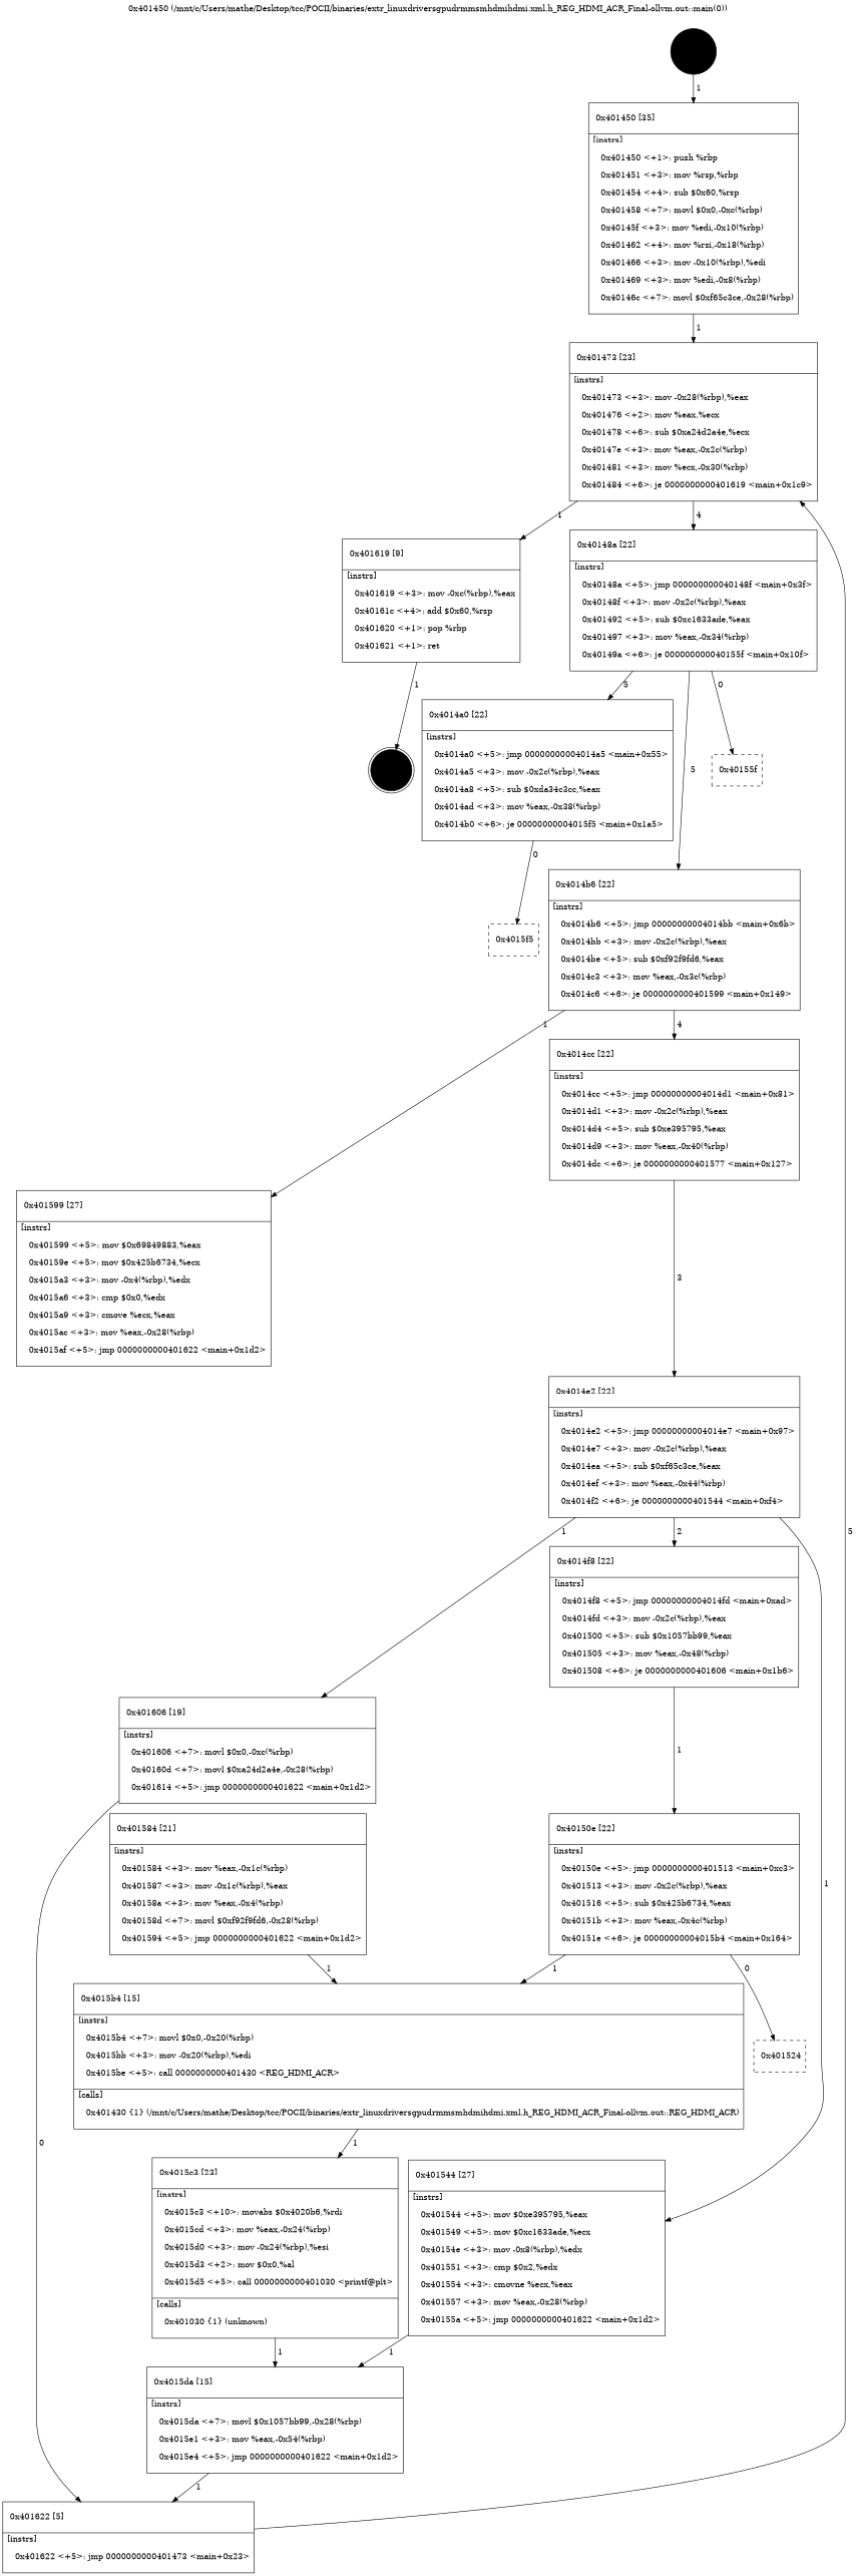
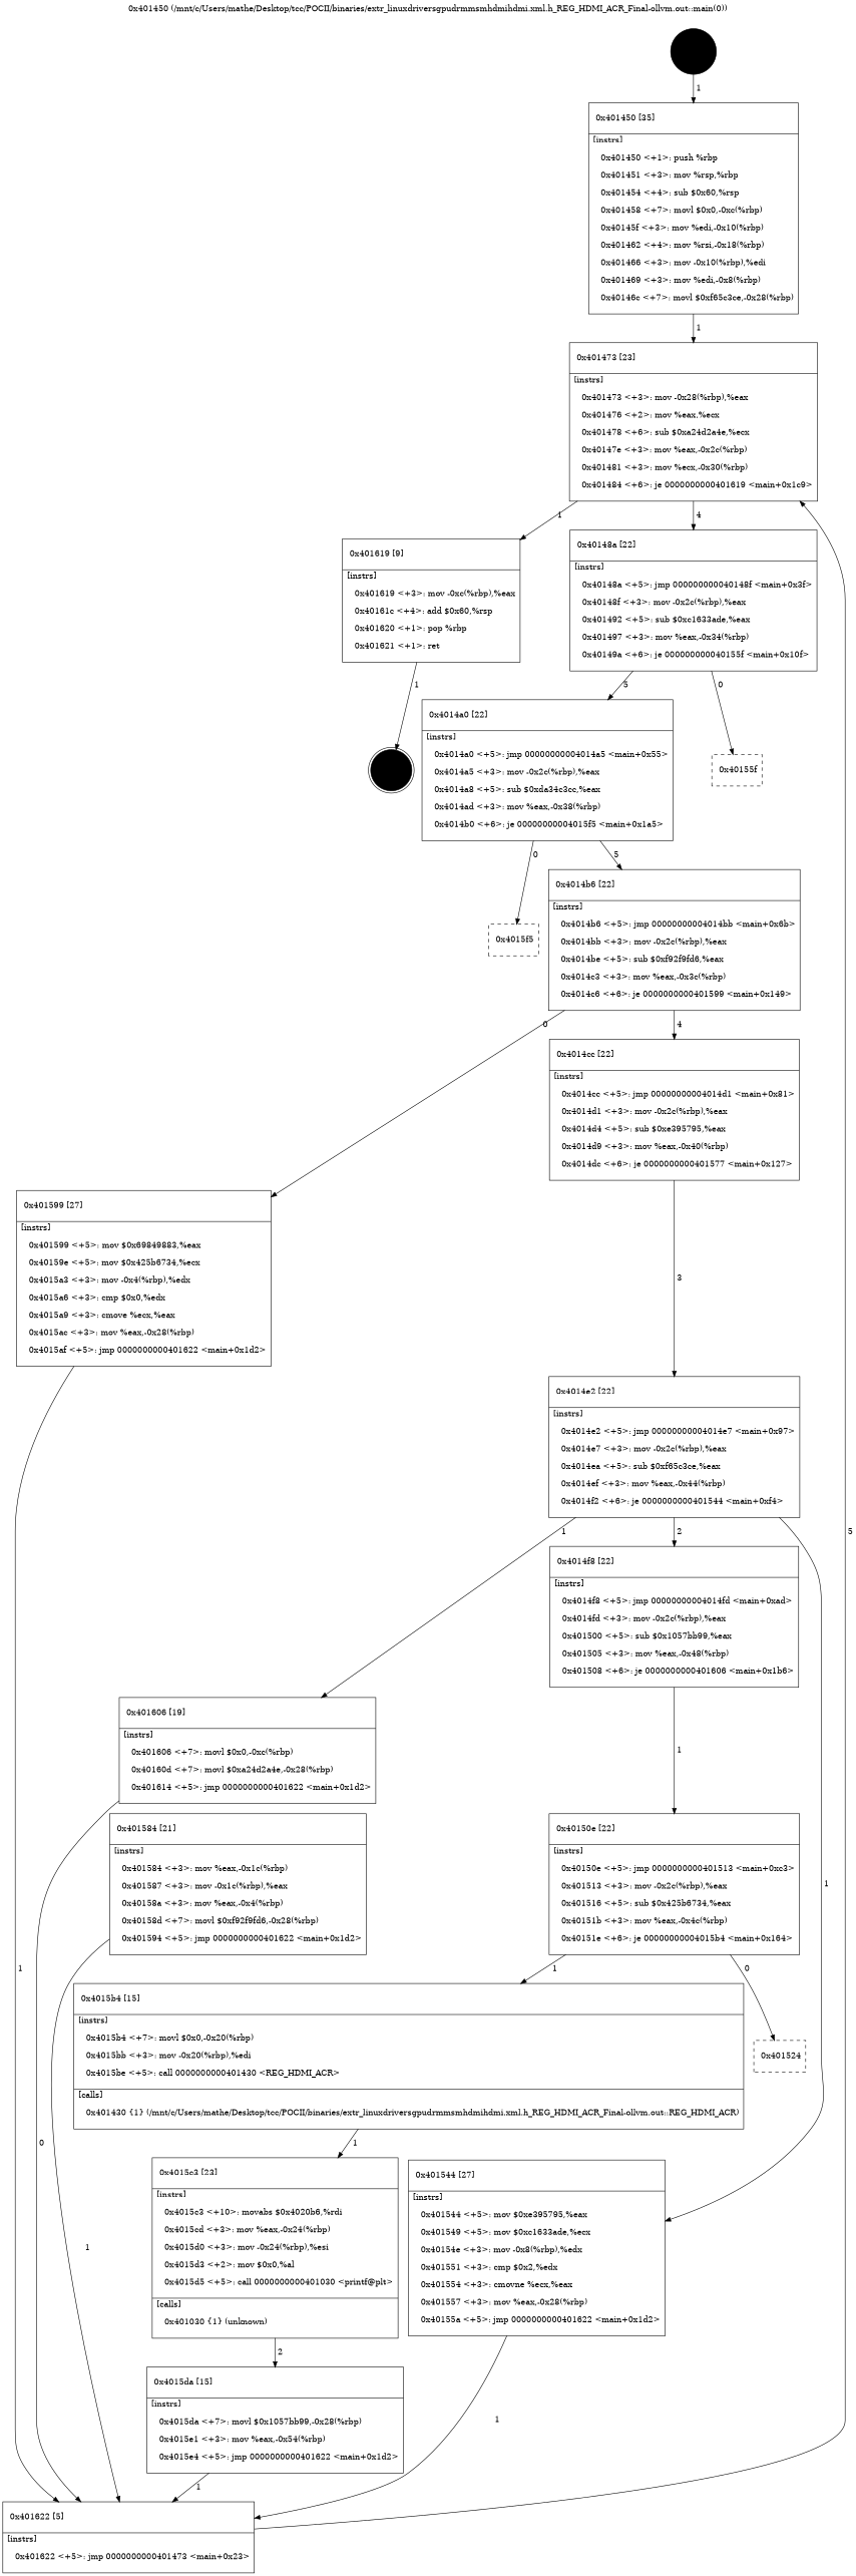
  digraph {
    label="0x401450 (/mnt/c/Users/mathe/Desktop/tcc/POCII/binaries/extr_linuxdriversgpudrmmsmhdmihdmi.xml.h_REG_HDMI_ACR_Final-ollvm.out::main(0))"
    labelloc=t
    node [shape=record]
    Entry [fillcolor=black height=0.3 shape=circle style=filled width=0.3]
    n2 [label="{\n     0x401450 [35]\l\n     | [instrs]\l\n     &nbsp;&nbsp;0x401450 \<+1\>: push %rbp\l\n     &nbsp;&nbsp;0x401451 \<+3\>: mov %rsp,%rbp\l\n     &nbsp;&nbsp;0x401454 \<+4\>: sub $0x60,%rsp\l\n     &nbsp;&nbsp;0x401458 \<+7\>: movl $0x0,-0xc(%rbp)\l\n     &nbsp;&nbsp;0x40145f \<+3\>: mov %edi,-0x10(%rbp)\l\n     &nbsp;&nbsp;0x401462 \<+4\>: mov %rsi,-0x18(%rbp)\l\n     &nbsp;&nbsp;0x401466 \<+3\>: mov -0x10(%rbp),%edi\l\n     &nbsp;&nbsp;0x401469 \<+3\>: mov %edi,-0x8(%rbp)\l\n     &nbsp;&nbsp;0x40146c \<+7\>: movl $0xf65c3ce,-0x28(%rbp)\l\n  }"]
    n3 [label="{\n     0x401473 [23]\l\n     | [instrs]\l\n     &nbsp;&nbsp;0x401473 \<+3\>: mov -0x28(%rbp),%eax\l\n     &nbsp;&nbsp;0x401476 \<+2\>: mov %eax,%ecx\l\n     &nbsp;&nbsp;0x401478 \<+6\>: sub $0xa24d2a4e,%ecx\l\n     &nbsp;&nbsp;0x40147e \<+3\>: mov %eax,-0x2c(%rbp)\l\n     &nbsp;&nbsp;0x401481 \<+3\>: mov %ecx,-0x30(%rbp)\l\n     &nbsp;&nbsp;0x401484 \<+6\>: je 0000000000401619 \<main+0x1c9\>\l\n  }"]
    n4 [label="{\n     0x401619 [9]\l\n     | [instrs]\l\n     &nbsp;&nbsp;0x401619 \<+3\>: mov -0xc(%rbp),%eax\l\n     &nbsp;&nbsp;0x40161c \<+4\>: add $0x60,%rsp\l\n     &nbsp;&nbsp;0x401620 \<+1\>: pop %rbp\l\n     &nbsp;&nbsp;0x401621 \<+1\>: ret\l\n  }"]
    n5 [label="{\n     0x40148a [22]\l\n     | [instrs]\l\n     &nbsp;&nbsp;0x40148a \<+5\>: jmp 000000000040148f \<main+0x3f\>\l\n     &nbsp;&nbsp;0x40148f \<+3\>: mov -0x2c(%rbp),%eax\l\n     &nbsp;&nbsp;0x401492 \<+5\>: sub $0xc1633ade,%eax\l\n     &nbsp;&nbsp;0x401497 \<+3\>: mov %eax,-0x34(%rbp)\l\n     &nbsp;&nbsp;0x40149a \<+6\>: je 000000000040155f \<main+0x10f\>\l\n  }"]
    Exit [fillcolor=black height=0.3 peripheries=2 shape=circle style=filled width=0.3]
    n7 [label="{\n     0x40155f\l\n  }" style=dashed]
    n8 [label="{\n     0x4014a0 [22]\l\n     | [instrs]\l\n     &nbsp;&nbsp;0x4014a0 \<+5\>: jmp 00000000004014a5 \<main+0x55\>\l\n     &nbsp;&nbsp;0x4014a5 \<+3\>: mov -0x2c(%rbp),%eax\l\n     &nbsp;&nbsp;0x4014a8 \<+5\>: sub $0xda34c3cc,%eax\l\n     &nbsp;&nbsp;0x4014ad \<+3\>: mov %eax,-0x38(%rbp)\l\n     &nbsp;&nbsp;0x4014b0 \<+6\>: je 00000000004015f5 \<main+0x1a5\>\l\n  }"]
    n9 [label="{\n     0x4015f5\l\n  }" style=dashed]
    n10 [label="{\n     0x4014b6 [22]\l\n     | [instrs]\l\n     &nbsp;&nbsp;0x4014b6 \<+5\>: jmp 00000000004014bb \<main+0x6b\>\l\n     &nbsp;&nbsp;0x4014bb \<+3\>: mov -0x2c(%rbp),%eax\l\n     &nbsp;&nbsp;0x4014be \<+5\>: sub $0xf92f9fd6,%eax\l\n     &nbsp;&nbsp;0x4014c3 \<+3\>: mov %eax,-0x3c(%rbp)\l\n     &nbsp;&nbsp;0x4014c6 \<+6\>: je 0000000000401599 \<main+0x149\>\l\n  }"]
    n11 [label="{\n     0x401599 [27]\l\n     | [instrs]\l\n     &nbsp;&nbsp;0x401599 \<+5\>: mov $0x69849883,%eax\l\n     &nbsp;&nbsp;0x40159e \<+5\>: mov $0x425b6734,%ecx\l\n     &nbsp;&nbsp;0x4015a3 \<+3\>: mov -0x4(%rbp),%edx\l\n     &nbsp;&nbsp;0x4015a6 \<+3\>: cmp $0x0,%edx\l\n     &nbsp;&nbsp;0x4015a9 \<+3\>: cmove %ecx,%eax\l\n     &nbsp;&nbsp;0x4015ac \<+3\>: mov %eax,-0x28(%rbp)\l\n     &nbsp;&nbsp;0x4015af \<+5\>: jmp 0000000000401622 \<main+0x1d2\>\l\n  }"]
    n12 [label="{\n     0x4014cc [22]\l\n     | [instrs]\l\n     &nbsp;&nbsp;0x4014cc \<+5\>: jmp 00000000004014d1 \<main+0x81\>\l\n     &nbsp;&nbsp;0x4014d1 \<+3\>: mov -0x2c(%rbp),%eax\l\n     &nbsp;&nbsp;0x4014d4 \<+5\>: sub $0xe395795,%eax\l\n     &nbsp;&nbsp;0x4014d9 \<+3\>: mov %eax,-0x40(%rbp)\l\n     &nbsp;&nbsp;0x4014dc \<+6\>: je 0000000000401577 \<main+0x127\>\l\n  }"]
    n13 [label="{\n     0x4015da [15]\l\n     | [instrs]\l\n     &nbsp;&nbsp;0x4015da \<+7\>: movl $0x1057bb99,-0x28(%rbp)\l\n     &nbsp;&nbsp;0x4015e1 \<+3\>: mov %eax,-0x54(%rbp)\l\n     &nbsp;&nbsp;0x4015e4 \<+5\>: jmp 0000000000401622 \<main+0x1d2\>\l\n  }"]
    n14 [label="{\n     0x401622 [5]\l\n     | [instrs]\l\n     &nbsp;&nbsp;0x401622 \<+5\>: jmp 0000000000401473 \<main+0x23\>\l\n  }"]
    n15 [label="{\n     0x4014e2 [22]\l\n     | [instrs]\l\n     &nbsp;&nbsp;0x4014e2 \<+5\>: jmp 00000000004014e7 \<main+0x97\>\l\n     &nbsp;&nbsp;0x4014e7 \<+3\>: mov -0x2c(%rbp),%eax\l\n     &nbsp;&nbsp;0x4014ea \<+5\>: sub $0xf65c3ce,%eax\l\n     &nbsp;&nbsp;0x4014ef \<+3\>: mov %eax,-0x44(%rbp)\l\n     &nbsp;&nbsp;0x4014f2 \<+6\>: je 0000000000401544 \<main+0xf4\>\l\n  }"]
    n16 [label="{\n     0x4015c3 [23]\l\n     | [instrs]\l\n     &nbsp;&nbsp;0x4015c3 \<+10\>: movabs $0x4020b6,%rdi\l\n     &nbsp;&nbsp;0x4015cd \<+3\>: mov %eax,-0x24(%rbp)\l\n     &nbsp;&nbsp;0x4015d0 \<+3\>: mov -0x24(%rbp),%esi\l\n     &nbsp;&nbsp;0x4015d3 \<+2\>: mov $0x0,%al\l\n     &nbsp;&nbsp;0x4015d5 \<+5\>: call 0000000000401030 \<printf@plt\>\l\n     | [calls]\l\n     &nbsp;&nbsp;0x401030 \{1\} (unknown)\l\n  }"]
    n17 [label="{\n     0x401544 [27]\l\n     | [instrs]\l\n     &nbsp;&nbsp;0x401544 \<+5\>: mov $0xe395795,%eax\l\n     &nbsp;&nbsp;0x401549 \<+5\>: mov $0xc1633ade,%ecx\l\n     &nbsp;&nbsp;0x40154e \<+3\>: mov -0x8(%rbp),%edx\l\n     &nbsp;&nbsp;0x401551 \<+3\>: cmp $0x2,%edx\l\n     &nbsp;&nbsp;0x401554 \<+3\>: cmovne %ecx,%eax\l\n     &nbsp;&nbsp;0x401557 \<+3\>: mov %eax,-0x28(%rbp)\l\n     &nbsp;&nbsp;0x40155a \<+5\>: jmp 0000000000401622 \<main+0x1d2\>\l\n  }"]
    n18 [label="{\n     0x4014f8 [22]\l\n     | [instrs]\l\n     &nbsp;&nbsp;0x4014f8 \<+5\>: jmp 00000000004014fd \<main+0xad\>\l\n     &nbsp;&nbsp;0x4014fd \<+3\>: mov -0x2c(%rbp),%eax\l\n     &nbsp;&nbsp;0x401500 \<+5\>: sub $0x1057bb99,%eax\l\n     &nbsp;&nbsp;0x401505 \<+3\>: mov %eax,-0x48(%rbp)\l\n     &nbsp;&nbsp;0x401508 \<+6\>: je 0000000000401606 \<main+0x1b6\>\l\n  }"]
    n19 [label="{\n     0x401606 [19]\l\n     | [instrs]\l\n     &nbsp;&nbsp;0x401606 \<+7\>: movl $0x0,-0xc(%rbp)\l\n     &nbsp;&nbsp;0x40160d \<+7\>: movl $0xa24d2a4e,-0x28(%rbp)\l\n     &nbsp;&nbsp;0x401614 \<+5\>: jmp 0000000000401622 \<main+0x1d2\>\l\n  }"]
    n20 [label="{\n     0x401524\l\n  }" style=dashed]
    n21 [label="{\n     0x401584 [21]\l\n     | [instrs]\l\n     &nbsp;&nbsp;0x401584 \<+3\>: mov %eax,-0x1c(%rbp)\l\n     &nbsp;&nbsp;0x401587 \<+3\>: mov -0x1c(%rbp),%eax\l\n     &nbsp;&nbsp;0x40158a \<+3\>: mov %eax,-0x4(%rbp)\l\n     &nbsp;&nbsp;0x40158d \<+7\>: movl $0xf92f9fd6,-0x28(%rbp)\l\n     &nbsp;&nbsp;0x401594 \<+5\>: jmp 0000000000401622 \<main+0x1d2\>\l\n  }"]
    n22 [label="{\n     0x40150e [22]\l\n     | [instrs]\l\n     &nbsp;&nbsp;0x40150e \<+5\>: jmp 0000000000401513 \<main+0xc3\>\l\n     &nbsp;&nbsp;0x401513 \<+3\>: mov -0x2c(%rbp),%eax\l\n     &nbsp;&nbsp;0x401516 \<+5\>: sub $0x425b6734,%eax\l\n     &nbsp;&nbsp;0x40151b \<+3\>: mov %eax,-0x4c(%rbp)\l\n     &nbsp;&nbsp;0x40151e \<+6\>: je 00000000004015b4 \<main+0x164\>\l\n  }"]
    n23 [label="{\n     0x4015b4 [15]\l\n     | [instrs]\l\n     &nbsp;&nbsp;0x4015b4 \<+7\>: movl $0x0,-0x20(%rbp)\l\n     &nbsp;&nbsp;0x4015bb \<+3\>: mov -0x20(%rbp),%edi\l\n     &nbsp;&nbsp;0x4015be \<+5\>: call 0000000000401430 \<REG_HDMI_ACR\>\l\n     | [calls]\l\n     &nbsp;&nbsp;0x401430 \{1\} (/mnt/c/Users/mathe/Desktop/tcc/POCII/binaries/extr_linuxdriversgpudrmmsmhdmihdmi.xml.h_REG_HDMI_ACR_Final-ollvm.out::REG_HDMI_ACR)\l\n  }"]
    Entry -> n2 [label=" 1"]
    n2 -> n3 [label=" 1"]
    n3 -> n4 [label=" 1"]
    n3 -> n5 [label=" 4"]
    n4 -> Exit [label=" 1"]
    n5 -> n7 [label=" 0"]
    n5 -> n8 [label=" 5"]
    n8 -> n9 [label=" 0"]
-   n5 -> n10 [label=" 5"]
-   n10 -> n11 [label=" 1"]
+   n8 -> n10 [label=" 5"]
+   n10 -> n11 [label=" 0"]
    n10 -> n12 [label=" 4"]
+   n11 -> n14 [label=" 1"]
    n12 -> n15 [label=" 3"]
    n13 -> n14 [label=" 1"]
    n14 -> n3 [label=" 5"]
    n15 -> n17 [label=" 1"]
    n15 -> n18 [label=" 2"]
    n15 -> n19 [label=" 1"]
-   n16 -> n13 [label=" 1"]
-   n17 -> n13 [label=" 1"]
+   n16 -> n13 [label=" 2"]
+   n17 -> n14 [label=" 1"]
    n18 -> n22 [label=" 1"]
    n19 -> n14 [label=" 0"]
-   n21 -> n23 [label=" 1"]
+   n21 -> n14 [label=" 1"]
    n22 -> n20 [label=" 0"]
    n22 -> n23 [label=" 1"]
    n23 -> n16 [label=" 1"]
  }
